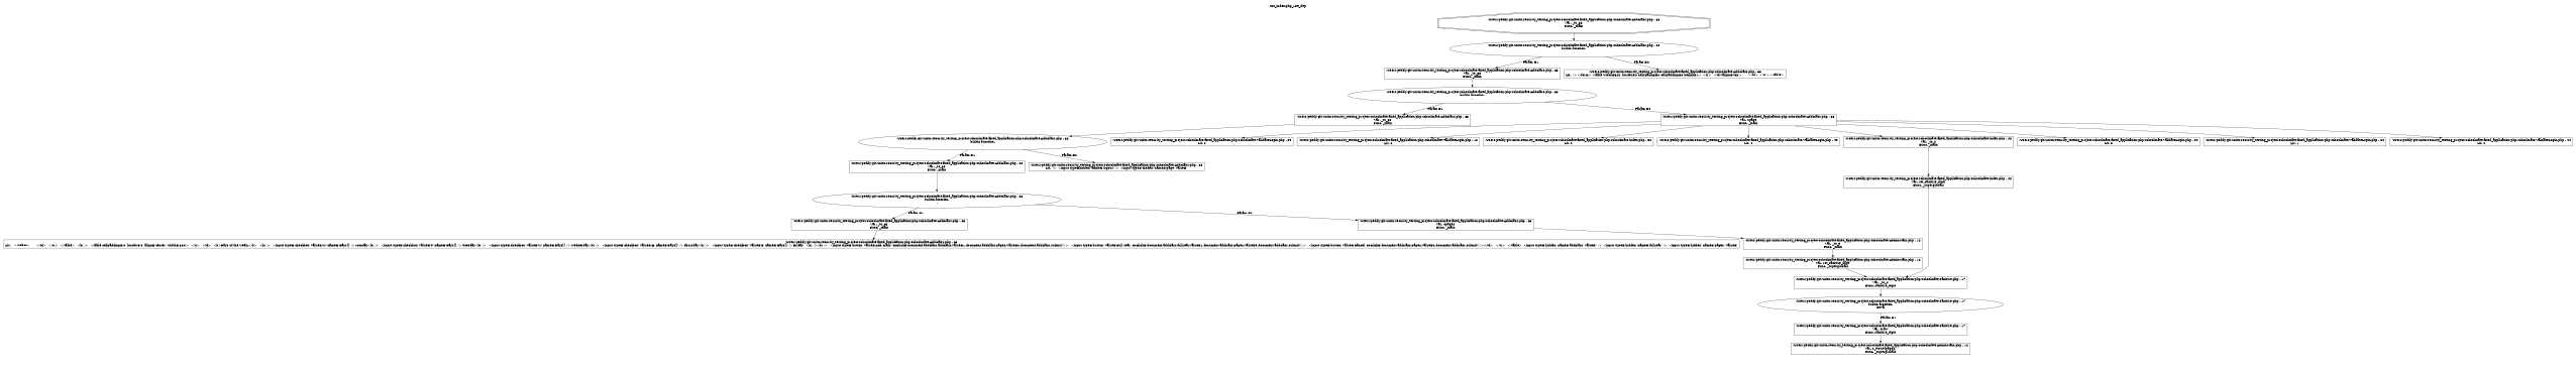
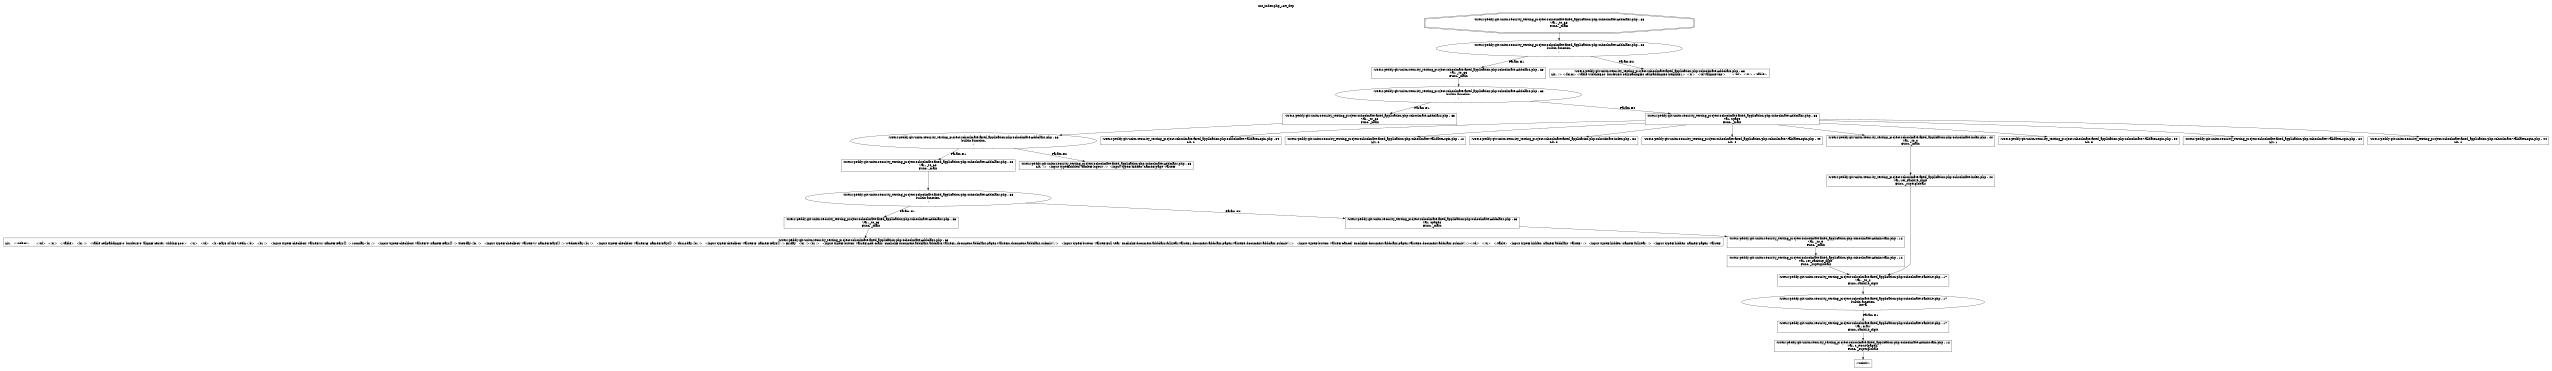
  digraph {
    label="xss_index.php_139_dep"
    labelloc=t
    node [shape=box]
    n1 [label="/Users/peddy/git/unitn/security_testing_project/schoolmate/fixed_application/php/schoolmate/AddClass.php : 63\nVar: _t0_63\nFunc: _main\n" shape=doubleoctagon]
    n2 [label="/Users/peddy/git/unitn/security_testing_project/schoolmate/fixed_application/php/schoolmate/AddClass.php : 63\nbuiltin function:\n.\n" shape=ellipse]
    n3 [label="/Users/peddy/git/unitn/security_testing_project/schoolmate/fixed_application/php/schoolmate/AddClass.php : 63\nVar: _t0_63\nFunc: _main\n"]
    n4 [label="/Users/peddy/git/unitn/security_testing_project/schoolmate/fixed_application/php/schoolmate/AddClass.php : 63\nLit:  /> </form> <table width=520' border=0 cellspacing=0 cellpadding=0 height=1>  <tr>   <td valign='top'>	&nbsp;   </td>  </tr> </table> \n"]
    n5 [label="/Users/peddy/git/unitn/security_testing_project/schoolmate/fixed_application/php/schoolmate/AddClass.php : 63\nbuiltin function:\n.\n" shape=ellipse]
    n6 [label="/Users/peddy/git/unitn/security_testing_project/schoolmate/fixed_application/php/schoolmate/AddClass.php : 63\nVar: _t0_63\nFunc: _main\n"]
    n7 [label="/Users/peddy/git/unitn/security_testing_project/schoolmate/fixed_application/php/schoolmate/AddClass.php : 63\nVar: $page\nFunc: _main\n"]
    n8 [label="/Users/peddy/git/unitn/security_testing_project/schoolmate/fixed_application/php/schoolmate/AddClass.php : 63\nbuiltin function:\n.\n" shape=ellipse]
    n9 [label="/Users/peddy/git/unitn/security_testing_project/schoolmate/fixed_application/php/schoolmate/AddClass.php : 63\nVar: _t0_63\nFunc: _main\n"]
    n10 [label="/Users/peddy/git/unitn/security_testing_project/schoolmate/fixed_application/php/schoolmate/AddClass.php : 63\nLit:  />  <input type=hidden' name='logout' />  <input type='hidden' name='page' value='\n"]
    n11 [label="/Users/peddy/git/unitn/security_testing_project/schoolmate/fixed_application/php/schoolmate/AddClass.php : 63\nbuiltin function:\n.\n" shape=ellipse]
    n12 [label="/Users/peddy/git/unitn/security_testing_project/schoolmate/fixed_application/php/schoolmate/AddClass.php : 63\nVar: _t0_63\nFunc: _main\n"]
    n13 [label="/Users/peddy/git/unitn/security_testing_project/schoolmate/fixed_application/php/schoolmate/AddClass.php : 63\nVar: $page2\nFunc: _main\n"]
    n14 [label="/Users/peddy/git/unitn/security_testing_project/schoolmate/fixed_application/php/schoolmate/AddClass.php : 63\nLit: 	 </select>	</td>   </tr>   </table>   <br />   <table cellpadding='0' border='0' align='center' width='800'>   <tr>   <td>   <b>Days of the Week:</b>   <br />   <input type='checkbox' value='M' name='Days[]' /> Monday<br />   <input type='checkbox' value='T' name='Days[]' /> Tuesday<br />   <input type='checkbox' value='W' name='Days[]' /> Wednesday<br />   <input type='checkbox' value='H' name='Days[]' /> Thursday<br />   <input type='checkbox' value='F' name='Days[]' /> Friday   <br /><br />   <input type='button' value='Add Class' onClick='document.addclass.addclass.value=1;document.addclass.page2.value=0;document.addclass.submit();'>   <input type='button' value='Full Year' onClick='document.addclass.fullyear.value=1;document.addclass.page2.value=9;document.addclass.submit();'>   <input type='button' value='Cancel' onClick='document.addclass.page2.value=0;document.addclass.submit();'></td>   </tr>   </table>  <input type='hidden' name='addclass' value='' />  <input type='hidden' name='fullyear' />  <input type='hidden' name='page2' value='\n"]
    n15 [label="/Users/peddy/git/unitn/security_testing_project/schoolmate/fixed_application/php/schoolmate/AdminMain.php : 12\nVar: _t0_9\nFunc: _main\n"]
    n16 [label="/Users/peddy/git/unitn/security_testing_project/schoolmate/fixed_application/php/schoolmate/AdminMain.php : 12\nVar: ret_sanitize_digit\nFunc: _superglobals\n"]
    n17 [label="/Users/peddy/git/unitn/security_testing_project/schoolmate/fixed_application/php/schoolmate/sanitize.php : 17\nVar: _t0_2\nFunc: sanitize_digit\n"]
    n18 [label="/Users/peddy/git/unitn/security_testing_project/schoolmate/fixed_application/php/schoolmate/sanitize.php : 17\nbuiltin function:\nintval\n" shape=ellipse]
    n19 [label="/Users/peddy/git/unitn/security_testing_project/schoolmate/fixed_application/php/schoolmate/sanitize.php : 17\nVar: $raw\nFunc: sanitize_digit\n"]
    n20 [label="/Users/peddy/git/unitn/security_testing_project/schoolmate/fixed_application/php/schoolmate/AdminMain.php : 12\nVar: $_POST[page2]\nFunc: _superglobals\n"]
+   n21 [label="<uninit>"]
    n22 [label="/Users/peddy/git/unitn/security_testing_project/schoolmate/fixed_application/php/schoolmate/ValidateLogin.php : 39\nLit: 2\n"]
    n23 [label="/Users/peddy/git/unitn/security_testing_project/schoolmate/fixed_application/php/schoolmate/ValidateLogin.php : 12\nLit: 0\n"]
    n24 [label="/Users/peddy/git/unitn/security_testing_project/schoolmate/fixed_application/php/schoolmate/index.php : 52\nLit: 0\n"]
    n25 [label="/Users/peddy/git/unitn/security_testing_project/schoolmate/fixed_application/php/schoolmate/ValidateLogin.php : 49\nLit: 4\n"]
    n26 [label="/Users/peddy/git/unitn/security_testing_project/schoolmate/fixed_application/php/schoolmate/index.php : 40\nVar: _t0_0\nFunc: _main\n"]
    n27 [label="/Users/peddy/git/unitn/security_testing_project/schoolmate/fixed_application/php/schoolmate/ValidateLogin.php : 54\nLit: 5\n"]
    n28 [label="/Users/peddy/git/unitn/security_testing_project/schoolmate/fixed_application/php/schoolmate/ValidateLogin.php : 34\nLit: 1\n"]
    n29 [label="/Users/peddy/git/unitn/security_testing_project/schoolmate/fixed_application/php/schoolmate/ValidateLogin.php : 44\nLit: 2\n"]
    n30 [label="/Users/peddy/git/unitn/security_testing_project/schoolmate/fixed_application/php/schoolmate/index.php : 40\nVar: ret_sanitize_digit\nFunc: _superglobals\n"]
    n1 -> n2
    n2 -> n3 [label="Param #1"]
    n2 -> n4 [label="Param #2"]
    n3 -> n5
    n5 -> n6 [label="Param #1"]
    n5 -> n7 [label="Param #2"]
    n6 -> n8
    n7 -> n22
    n7 -> n23
    n7 -> n24
    n7 -> n25
    n7 -> n26
    n7 -> n27
    n7 -> n28
    n7 -> n29
    n8 -> n9 [label="Param #1"]
    n8 -> n10 [label="Param #2"]
    n9 -> n11
    n11 -> n12 [label="Param #1"]
    n11 -> n13 [label="Param #2"]
    n12 -> n14
    n13 -> n15
    n15 -> n16
    n16 -> n17
    n17 -> n18
    n18 -> n19 [label="Param #1"]
    n19 -> n20
+   n20 -> n21
    n26 -> n30
    n30 -> n17
  }
